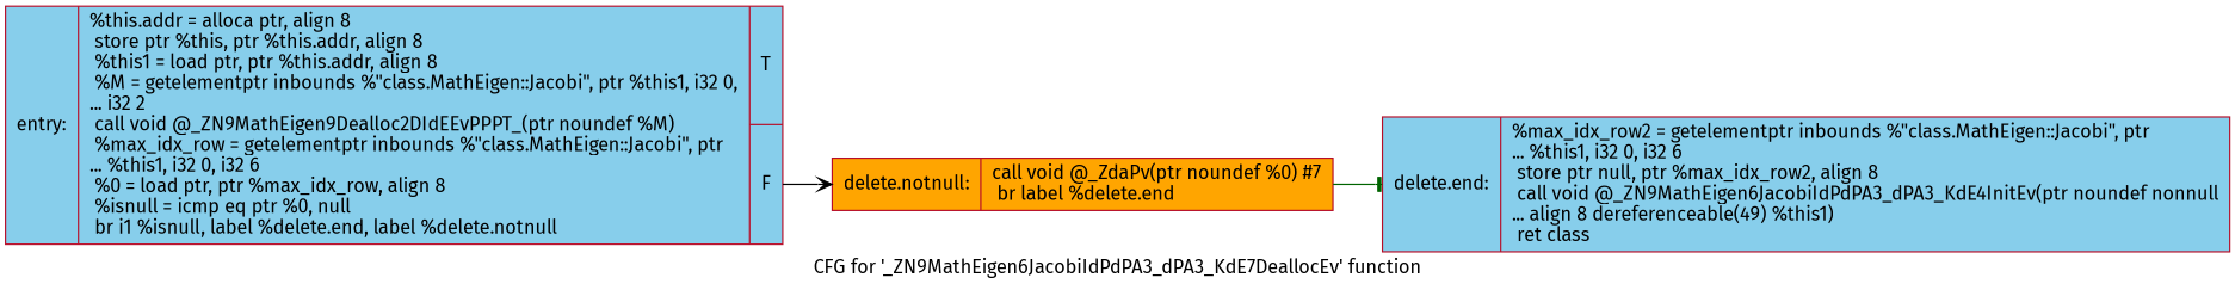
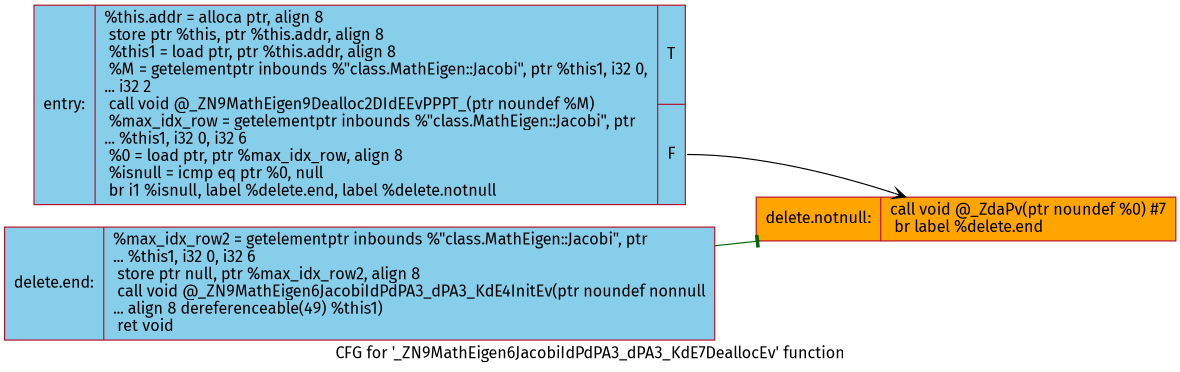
  digraph {
    fontname="Fira Sans"
    label="CFG for '_ZN9MathEigen6JacobiIdPdPA3_dPA3_KdE7DeallocEv' function"
    rankdir=LR
    node [color="#b70d28ff" fillcolor=skyblue fontname="Fira Sans" shape=record style=filled]
    edge [fontname="Fira Sans"]
    n1 [label="{entry:\l|  %this.addr = alloca ptr, align 8\l  store ptr %this, ptr %this.addr, align 8\l  %this1 = load ptr, ptr %this.addr, align 8\l  %M = getelementptr inbounds %\"class.MathEigen::Jacobi\", ptr %this1, i32 0,\l... i32 2\l  call void @_ZN9MathEigen9Dealloc2DIdEEvPPPT_(ptr noundef %M)\l  %max_idx_row = getelementptr inbounds %\"class.MathEigen::Jacobi\", ptr\l... %this1, i32 0, i32 6\l  %0 = load ptr, ptr %max_idx_row, align 8\l  %isnull = icmp eq ptr %0, null\l  br i1 %isnull, label %delete.end, label %delete.notnull\l|{<s0>T|<s1>F}}"]
    n2 [fillcolor=orange label="{delete.notnull:\l|  call void @_ZdaPv(ptr noundef %0) #7\l  br label %delete.end\l}"]
-   n3 [label="{delete.end:\l|  %max_idx_row2 = getelementptr inbounds %\"class.MathEigen::Jacobi\", ptr\l... %this1, i32 0, i32 6\l  store ptr null, ptr %max_idx_row2, align 8\l  call void @_ZN9MathEigen6JacobiIdPdPA3_dPA3_KdE4InitEv(ptr noundef nonnull\l... align 8 dereferenceable(49) %this1)\l  ret class\l}"]
+   n3 [label="{delete.end:\l|  %max_idx_row2 = getelementptr inbounds %\"class.MathEigen::Jacobi\", ptr\l... %this1, i32 0, i32 6\l  store ptr null, ptr %max_idx_row2, align 8\l  call void @_ZN9MathEigen6JacobiIdPdPA3_dPA3_KdE4InitEv(ptr noundef nonnull\l... align 8 dereferenceable(49) %this1)\l  ret void\l}"]
    n1 -> n2 [arrowhead=vee color=black tailport=s1]
-   n2 -> n3 [arrowhead=tee color=darkgreen]
+   n3 -> n2 [arrowhead=tee color=darkgreen]
  }
